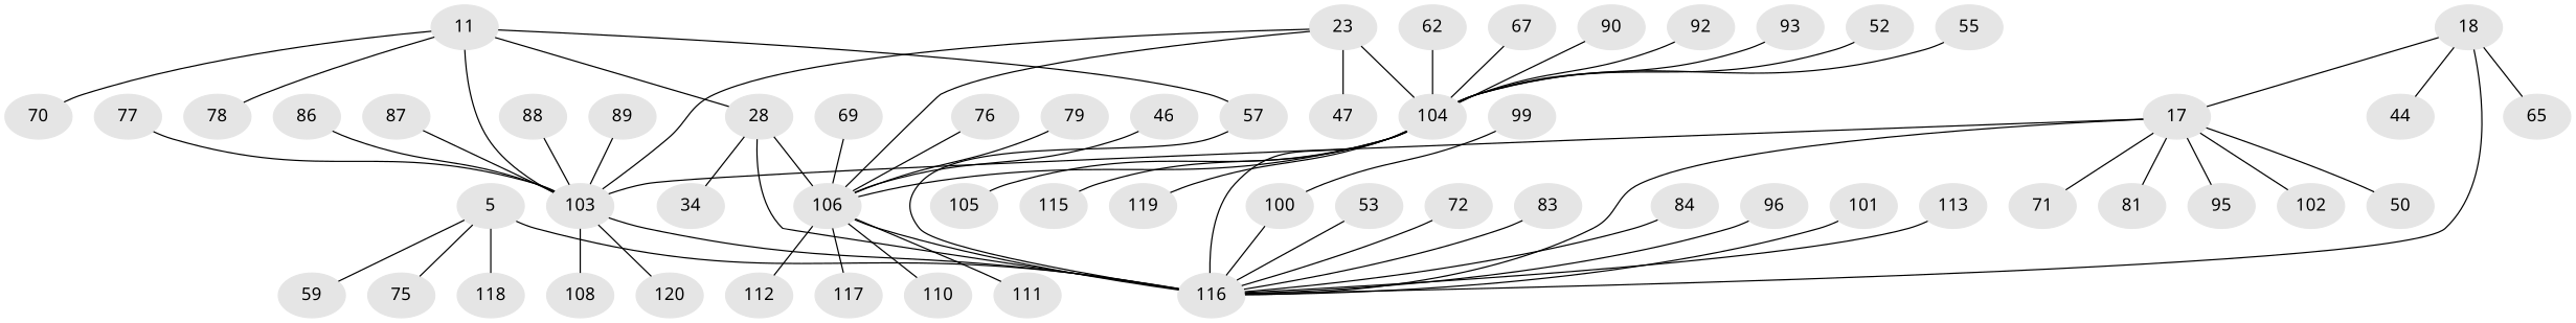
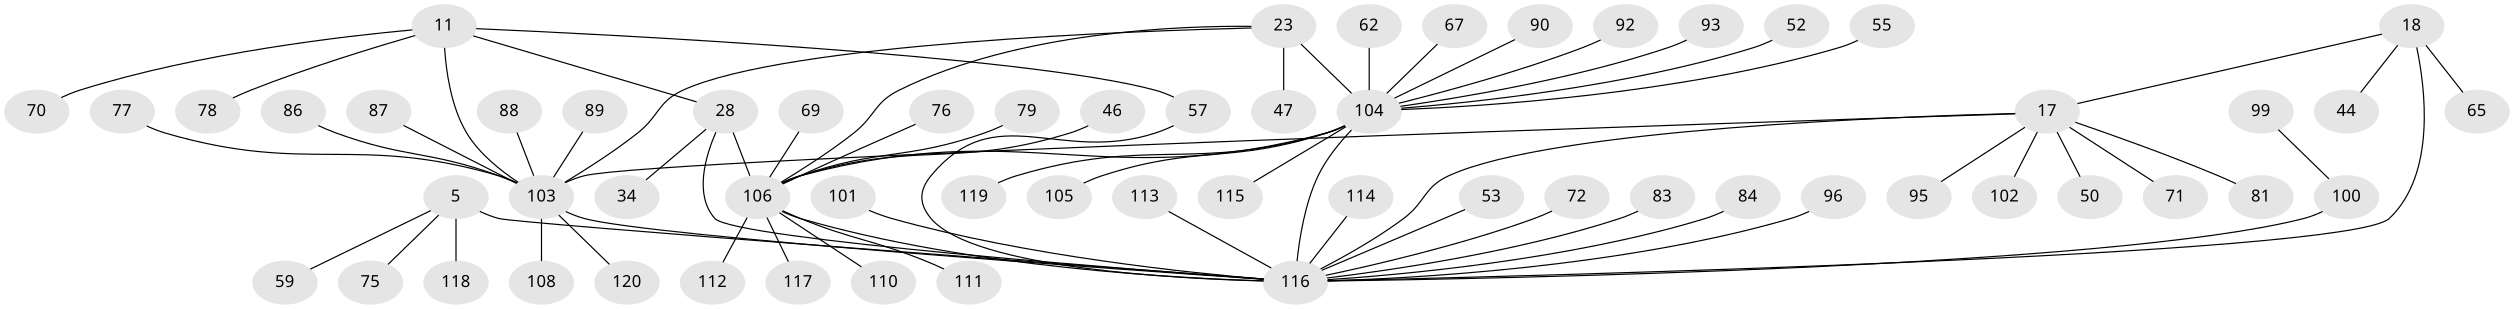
  graph {
    fontname="Noto Sans"
    node [color=gray90 fontname="Noto Sans" style=filled]
    edge [fontname="Noto Sans"]
    5 [super="+3"]
    59
    75
    116 [super="+41+58+74+107+64"]
    118
    11 [super="+8"]
    28 [super="+27"]
    57
    70
    78
    103 [super="+68"]
    106 [super="+37+85+38+42"]
    34
    108
    120
    n16 [label=18 super="+13"]
    17 [super="+15"]
    44
    65
    50
    71
    81
    95
    102
    23 [super="+22"]
    47
    104 [super="+36+97"]
    105
    115
    119
    110
    111
    112
    117
    46
    52
    53
    55 [super="+35"]
    62
    67 [super="+39"]
    69
    72
    76 [super="+49"]
    77
    79
    83
    84
    86
    87 [super="+31"]
    88
    89 [super="+82"]
    90
    92
    93
    96
    100 [super="+94"]
    99
    101
    113
+   114 [super="+98+109"]
    5 -- 59
    5 -- 75
    5 -- 116 [weight=9]
    5 -- 118
    11 -- 28
    11 -- 57
    11 -- 70
    11 -- 78
    11 -- 103 [weight=8]
    28 -- 116 [weight=2]
    28 -- 106 [weight=8]
    28 -- 34
    57 -- 116
    103 -- 116 [weight=2]
    103 -- 108
    103 -- 120
    106 -- 116
    106 -- 110
    106 -- 111
    106 -- 112
    106 -- 117
    n16 -- 116 [weight=5]
    n16 -- 17 [weight=4]
    n16 -- 44
    n16 -- 65
    17 -- 116 [weight=4]
    17 -- 103
    17 -- 50
    17 -- 71
    17 -- 81
    17 -- 95
    17 -- 102
    23 -- 103
    23 -- 106 [weight=2]
    23 -- 47
    23 -- 104 [weight=8]
    104 -- 116 [weight=4]
    104 -- 106
    104 -- 105
    104 -- 115
    104 -- 119
    46 -- 106
    52 -- 104
    53 -- 116
    55 -- 104
    62 -- 104
    67 -- 104
    69 -- 106
    72 -- 116
    76 -- 106
    77 -- 103
    79 -- 106
    83 -- 116
    84 -- 116
    86 -- 103
    87 -- 103
    88 -- 103
    89 -- 103
    90 -- 104
    92 -- 104
    93 -- 104
    96 -- 116
    100 -- 116
    99 -- 100
    101 -- 116
    113 -- 116
+   114 -- 116
  }
